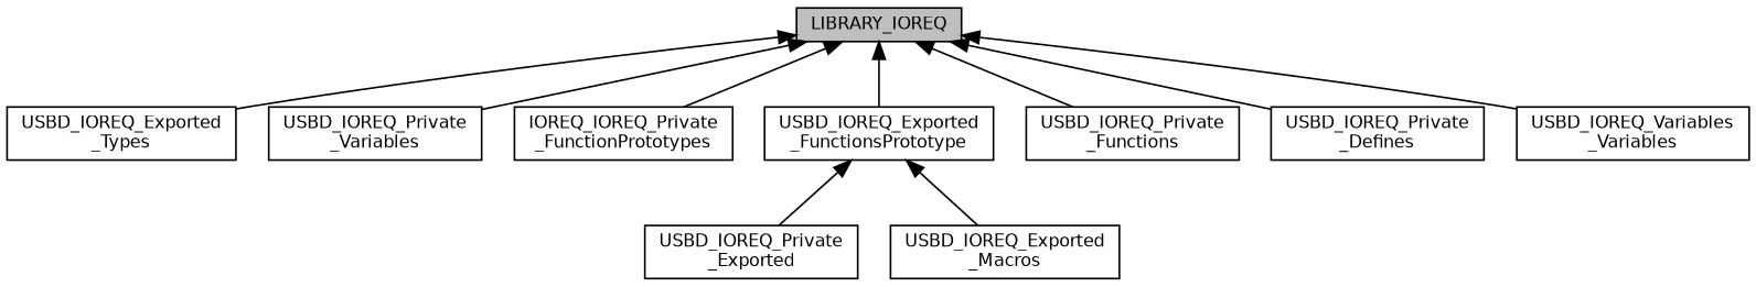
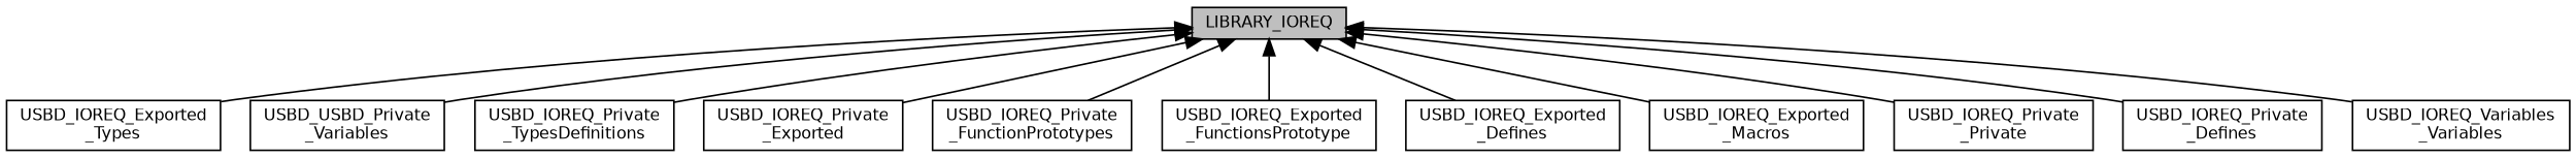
  digraph {
    rankdir=TB
    node [color=black fillcolor=white fontname=Helvetica fontsize=10 shape=record style=filled]
    edge [dir=back fontname=Helvetica fontsize=10 labelfontname=Helvetica labelfontsize=10 shape=plaintext style=solid]
    n1 [height=0.2 label="USBD_IOREQ_Exported\l_Types" width=0.4]
    n2 [fillcolor=grey75 fontcolor=black height=0.2 label=LIBRARY_IOREQ width=0.4]
-   n3 [height=0.2 label="USBD_IOREQ_Private\l_Variables" width=0.4]
+   n3 [height=0.2 label="USBD_USBD_Private\l_Variables" width=0.4]
+   n4 [height=0.2 label="USBD_IOREQ_Private\l_TypesDefinitions" width=0.4]
    n5 [height=0.2 label="USBD_IOREQ_Private\l_Exported" width=0.4]
-   n6 [height=0.2 label="IOREQ_IOREQ_Private\l_FunctionPrototypes" width=0.4]
+   n6 [height=0.2 label="USBD_IOREQ_Private\l_FunctionPrototypes" width=0.4]
    n7 [height=0.2 label="USBD_IOREQ_Exported\l_FunctionsPrototype" width=0.4]
+   n8 [height=0.2 label="USBD_IOREQ_Exported\l_Defines" width=0.4]
    n9 [height=0.2 label="USBD_IOREQ_Exported\l_Macros" width=0.4]
-   n10 [height=0.2 label="USBD_IOREQ_Private\l_Functions" width=0.4]
+   n10 [height=0.2 label="USBD_IOREQ_Private\l_Private" width=0.4]
    n11 [height=0.2 label="USBD_IOREQ_Private\l_Defines" width=0.4]
    n12 [height=0.2 label="USBD_IOREQ_Variables\l_Variables" width=0.4]
    n2 -> n1
    n2 -> n3
-   n7 -> n5
+   n2 -> n4
+   n2 -> n5
    n2 -> n6
    n2 -> n7
-   n7 -> n9
+   n2 -> n8
+   n2 -> n9
    n2 -> n10
    n2 -> n11
    n2 -> n12
  }
